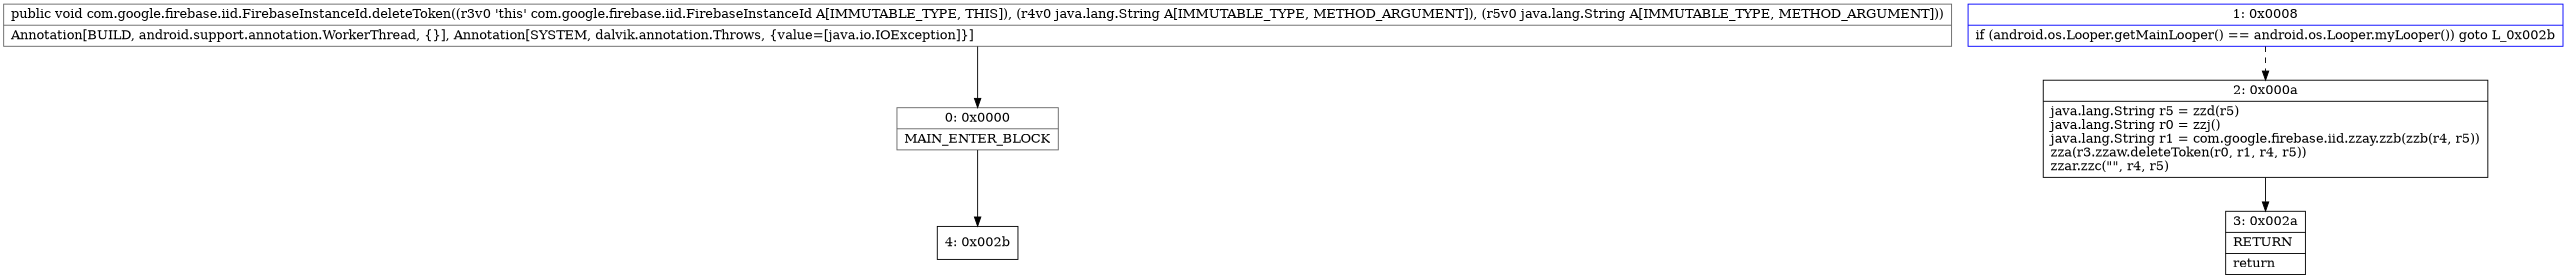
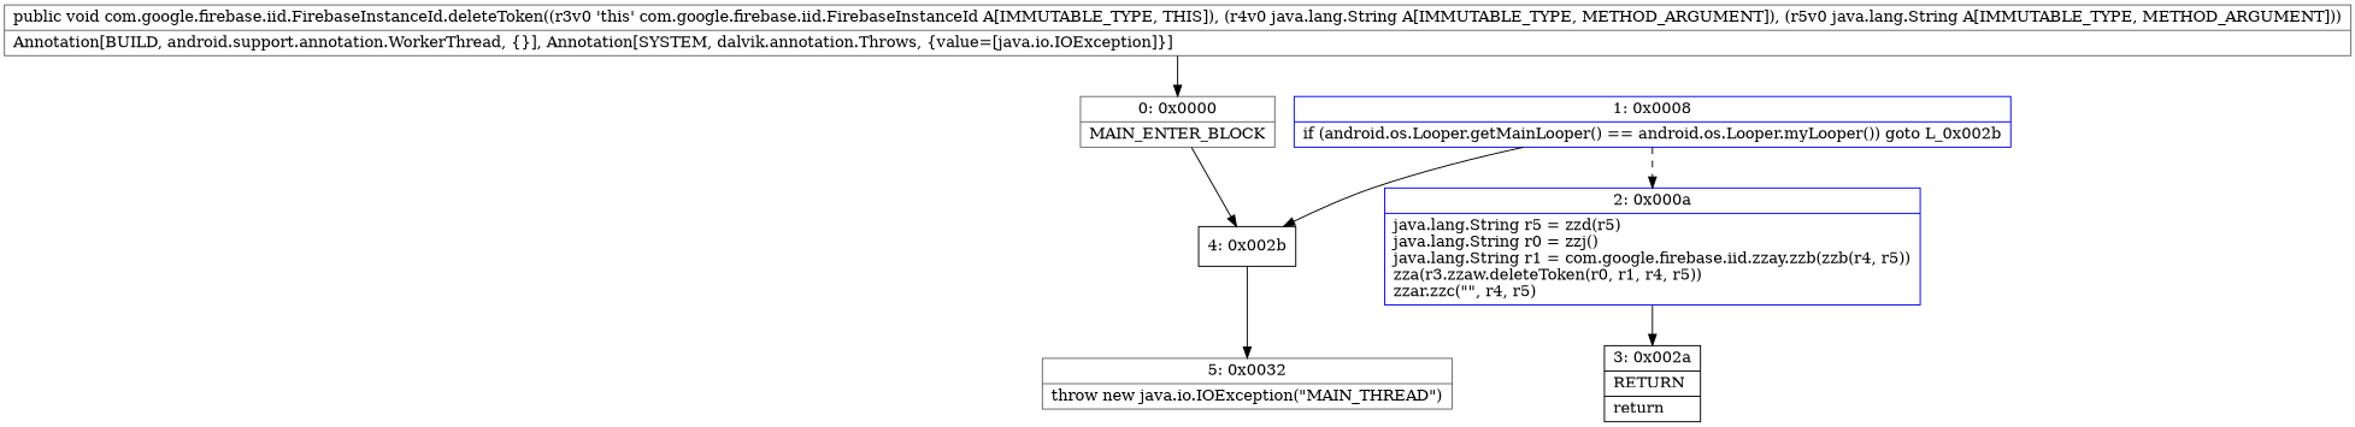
  digraph {
    node [color=gray40 shape=record]
    n1 [label="{0\:\ 0x0000|MAIN_ENTER_BLOCK\l}"]
    n2 [color=black label="{4\:\ 0x002b}"]
    n3 [color=blue label="{1\:\ 0x0008|if (android.os.Looper.getMainLooper() == android.os.Looper.myLooper()) goto L_0x002b\l}"]
-   n4 [color=black label="{2\:\ 0x000a|java.lang.String r5 = zzd(r5)\ljava.lang.String r0 = zzj()\ljava.lang.String r1 = com.google.firebase.iid.zzay.zzb(zzb(r4, r5))\lzza(r3.zzaw.deleteToken(r0, r1, r4, r5))\lzzar.zzc(\"\", r4, r5)\l}"]
+   n4 [color=blue label="{2\:\ 0x000a|java.lang.String r5 = zzd(r5)\ljava.lang.String r0 = zzj()\ljava.lang.String r1 = com.google.firebase.iid.zzay.zzb(zzb(r4, r5))\lzza(r3.zzaw.deleteToken(r0, r1, r4, r5))\lzzar.zzc(\"\", r4, r5)\l}"]
    n5 [color=black label="{3\:\ 0x002a|RETURN\l|return\l}"]
+   n6 [label="{5\:\ 0x0032|throw new java.io.IOException(\"MAIN_THREAD\")\l}"]
    n7 [label="{public void com.google.firebase.iid.FirebaseInstanceId.deleteToken((r3v0 'this' com.google.firebase.iid.FirebaseInstanceId A[IMMUTABLE_TYPE, THIS]), (r4v0 java.lang.String A[IMMUTABLE_TYPE, METHOD_ARGUMENT]), (r5v0 java.lang.String A[IMMUTABLE_TYPE, METHOD_ARGUMENT]))  | Annotation[BUILD, android.support.annotation.WorkerThread, \{\}], Annotation[SYSTEM, dalvik.annotation.Throws, \{value=[java.io.IOException]\}]\l}"]
    n1 -> n2
+   n2 -> n6
+   n3 -> n2
    n3 -> n4 [style=dashed]
    n4 -> n5
    n7 -> n1
  }
